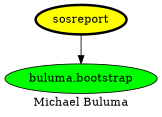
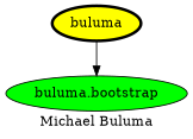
  digraph {
    label="Michael Buluma"
    node [style=filled]
-   sosreport [fillcolor=yellow penwidth=3]
+   sosreport [fillcolor=yellow penwidth=3 label=buluma]
    "buluma.bootstrap" [fillcolor=green]
    sosreport -> "buluma.bootstrap"
  }
